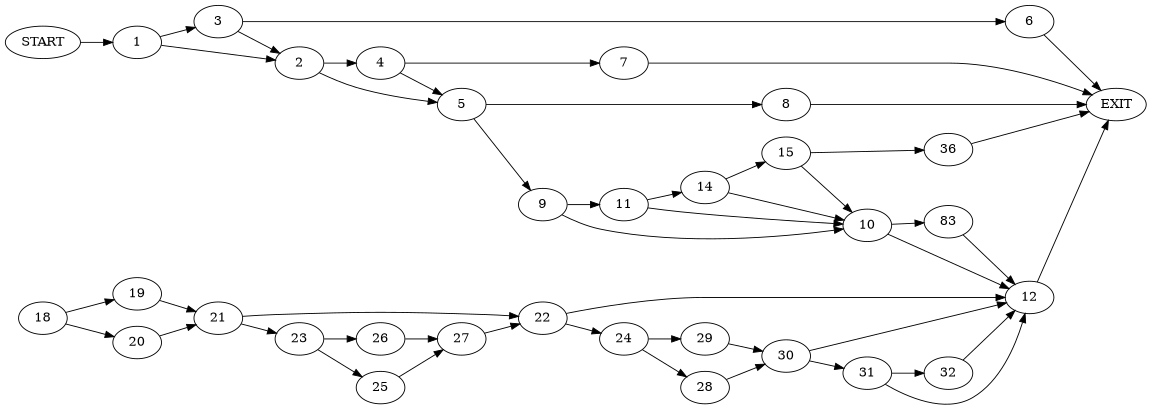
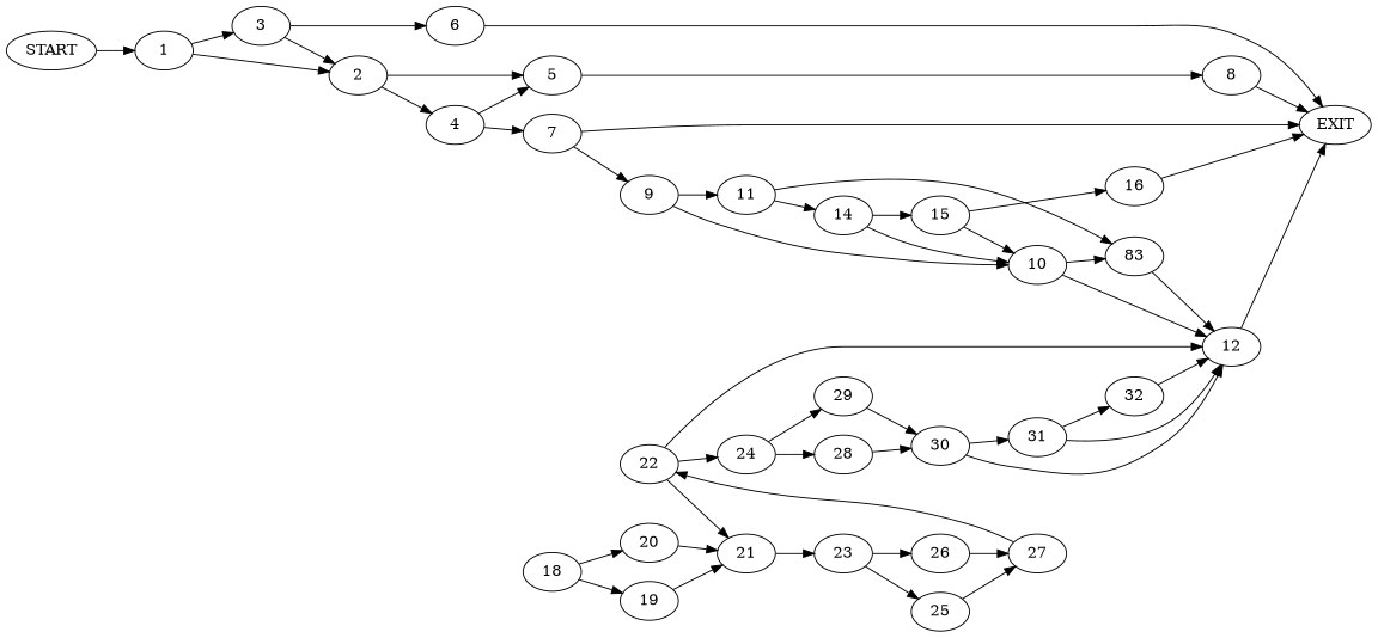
  digraph {
    rankdir=LR
    n1 [label=START]
    1
    2
    3
    n5 [label=EXIT]
    4
    5
    6
    7
    8
    9
    10
    11
    12
    n15 [label=83]
    14
    15
-   16 [label=36]
+   16
    18
    19
    20
    21
    22
    23
    24
    25
    26
    28
    29
    27
    30
    31
    32
    n1 -> 1
    1 -> 2
    1 -> 3
    2 -> 4
    2 -> 5
    3 -> 2
    3 -> 6
    4 -> 5
    4 -> 7
    5 -> 8
-   5 -> 9
+   7 -> 9
    6 -> n5
    7 -> n5
    8 -> n5
    9 -> 10
    9 -> 11
    10 -> 12
    10 -> n15
-   11 -> 10
+   11 -> n15
    11 -> 14
    12 -> n5
    n15 -> 12
    14 -> 10
    14 -> 15
    15 -> 10
    15 -> 16
    16 -> n5
    18 -> 19
    18 -> 20
    19 -> 21
    20 -> 21
-   21 -> 22
+   22 -> 21
    21 -> 23
    22 -> 12
    22 -> 24
    23 -> 25
    23 -> 26
    24 -> 28
    24 -> 29
    25 -> 27
    26 -> 27
    28 -> 30
    29 -> 30
    27 -> 22
    30 -> 12
    30 -> 31
    31 -> 12
    31 -> 32
    32 -> 12
  }
